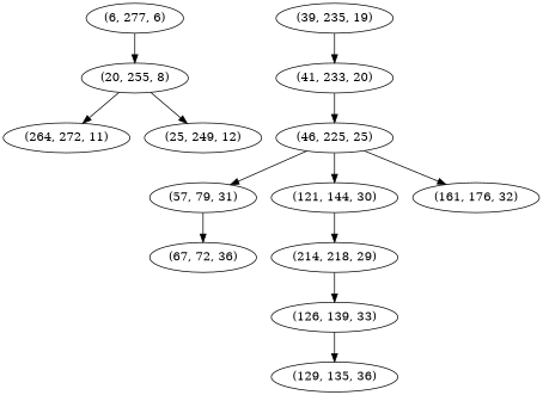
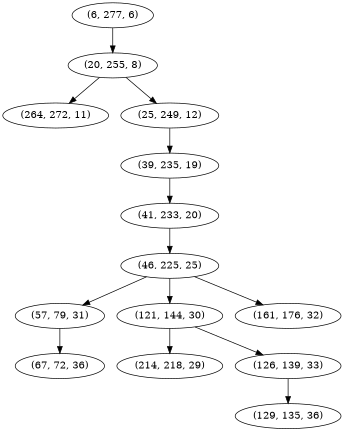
  digraph {
    "(6, 277, 6)"
    "(20, 255, 8)"
    "(264, 272, 11)"
    "(25, 249, 12)"
    "(39, 235, 19)"
    "(41, 233, 20)"
    "(46, 225, 25)"
    "(57, 79, 31)"
    "(121, 144, 30)"
    "(161, 176, 32)"
    "(67, 72, 36)"
    "(214, 218, 29)"
    "(126, 139, 33)"
    "(129, 135, 36)"
    "(6, 277, 6)" -> "(20, 255, 8)"
    "(20, 255, 8)" -> "(264, 272, 11)"
    "(20, 255, 8)" -> "(25, 249, 12)"
+   "(25, 249, 12)" -> "(39, 235, 19)"
    "(39, 235, 19)" -> "(41, 233, 20)"
    "(41, 233, 20)" -> "(46, 225, 25)"
    "(46, 225, 25)" -> "(57, 79, 31)"
    "(46, 225, 25)" -> "(121, 144, 30)"
    "(46, 225, 25)" -> "(161, 176, 32)"
    "(57, 79, 31)" -> "(67, 72, 36)"
    "(121, 144, 30)" -> "(214, 218, 29)"
-   "(214, 218, 29)" -> "(126, 139, 33)"
+   "(121, 144, 30)" -> "(126, 139, 33)"
    "(126, 139, 33)" -> "(129, 135, 36)"
  }
